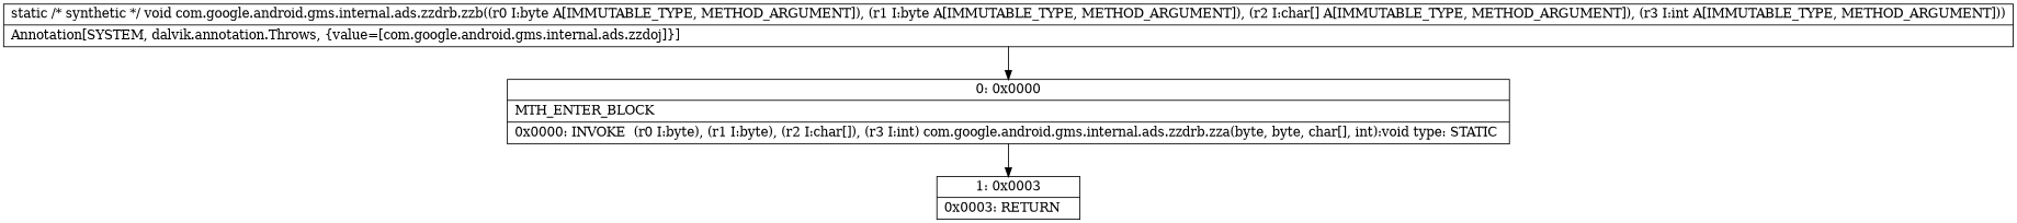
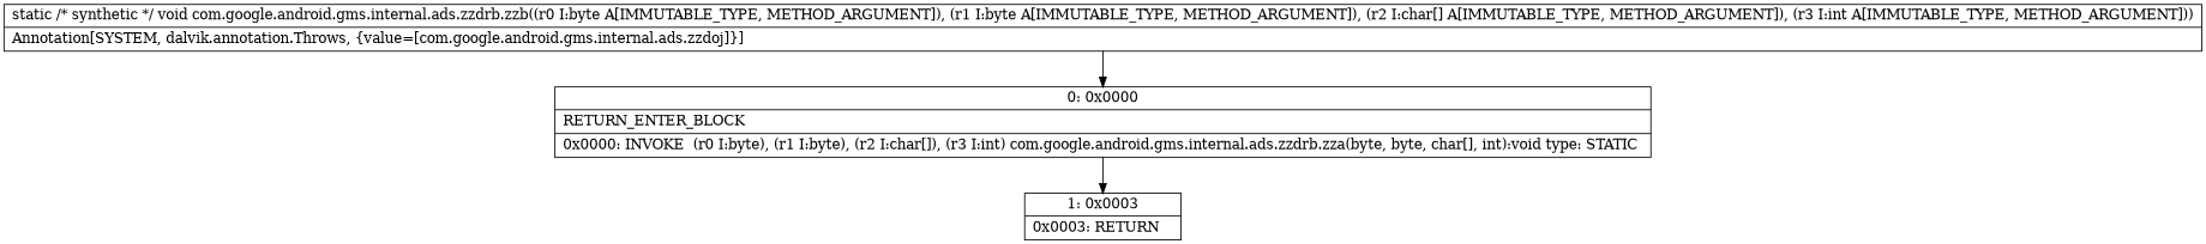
  digraph {
    node [shape=record]
-   n1 [label="{0\:\ 0x0000|MTH_ENTER_BLOCK\l|0x0000: INVOKE  (r0 I:byte), (r1 I:byte), (r2 I:char[]), (r3 I:int) com.google.android.gms.internal.ads.zzdrb.zza(byte, byte, char[], int):void type: STATIC \l}"]
+   n1 [label="{0\:\ 0x0000|RETURN_ENTER_BLOCK\l|0x0000: INVOKE  (r0 I:byte), (r1 I:byte), (r2 I:char[]), (r3 I:int) com.google.android.gms.internal.ads.zzdrb.zza(byte, byte, char[], int):void type: STATIC \l}"]
    n2 [label="{1\:\ 0x0003|0x0003: RETURN   \l}"]
    n3 [label="{static \/* synthetic *\/ void com.google.android.gms.internal.ads.zzdrb.zzb((r0 I:byte A[IMMUTABLE_TYPE, METHOD_ARGUMENT]), (r1 I:byte A[IMMUTABLE_TYPE, METHOD_ARGUMENT]), (r2 I:char[] A[IMMUTABLE_TYPE, METHOD_ARGUMENT]), (r3 I:int A[IMMUTABLE_TYPE, METHOD_ARGUMENT]))  | Annotation[SYSTEM, dalvik.annotation.Throws, \{value=[com.google.android.gms.internal.ads.zzdoj]\}]\l}"]
    n1 -> n2
    n3 -> n1
  }
